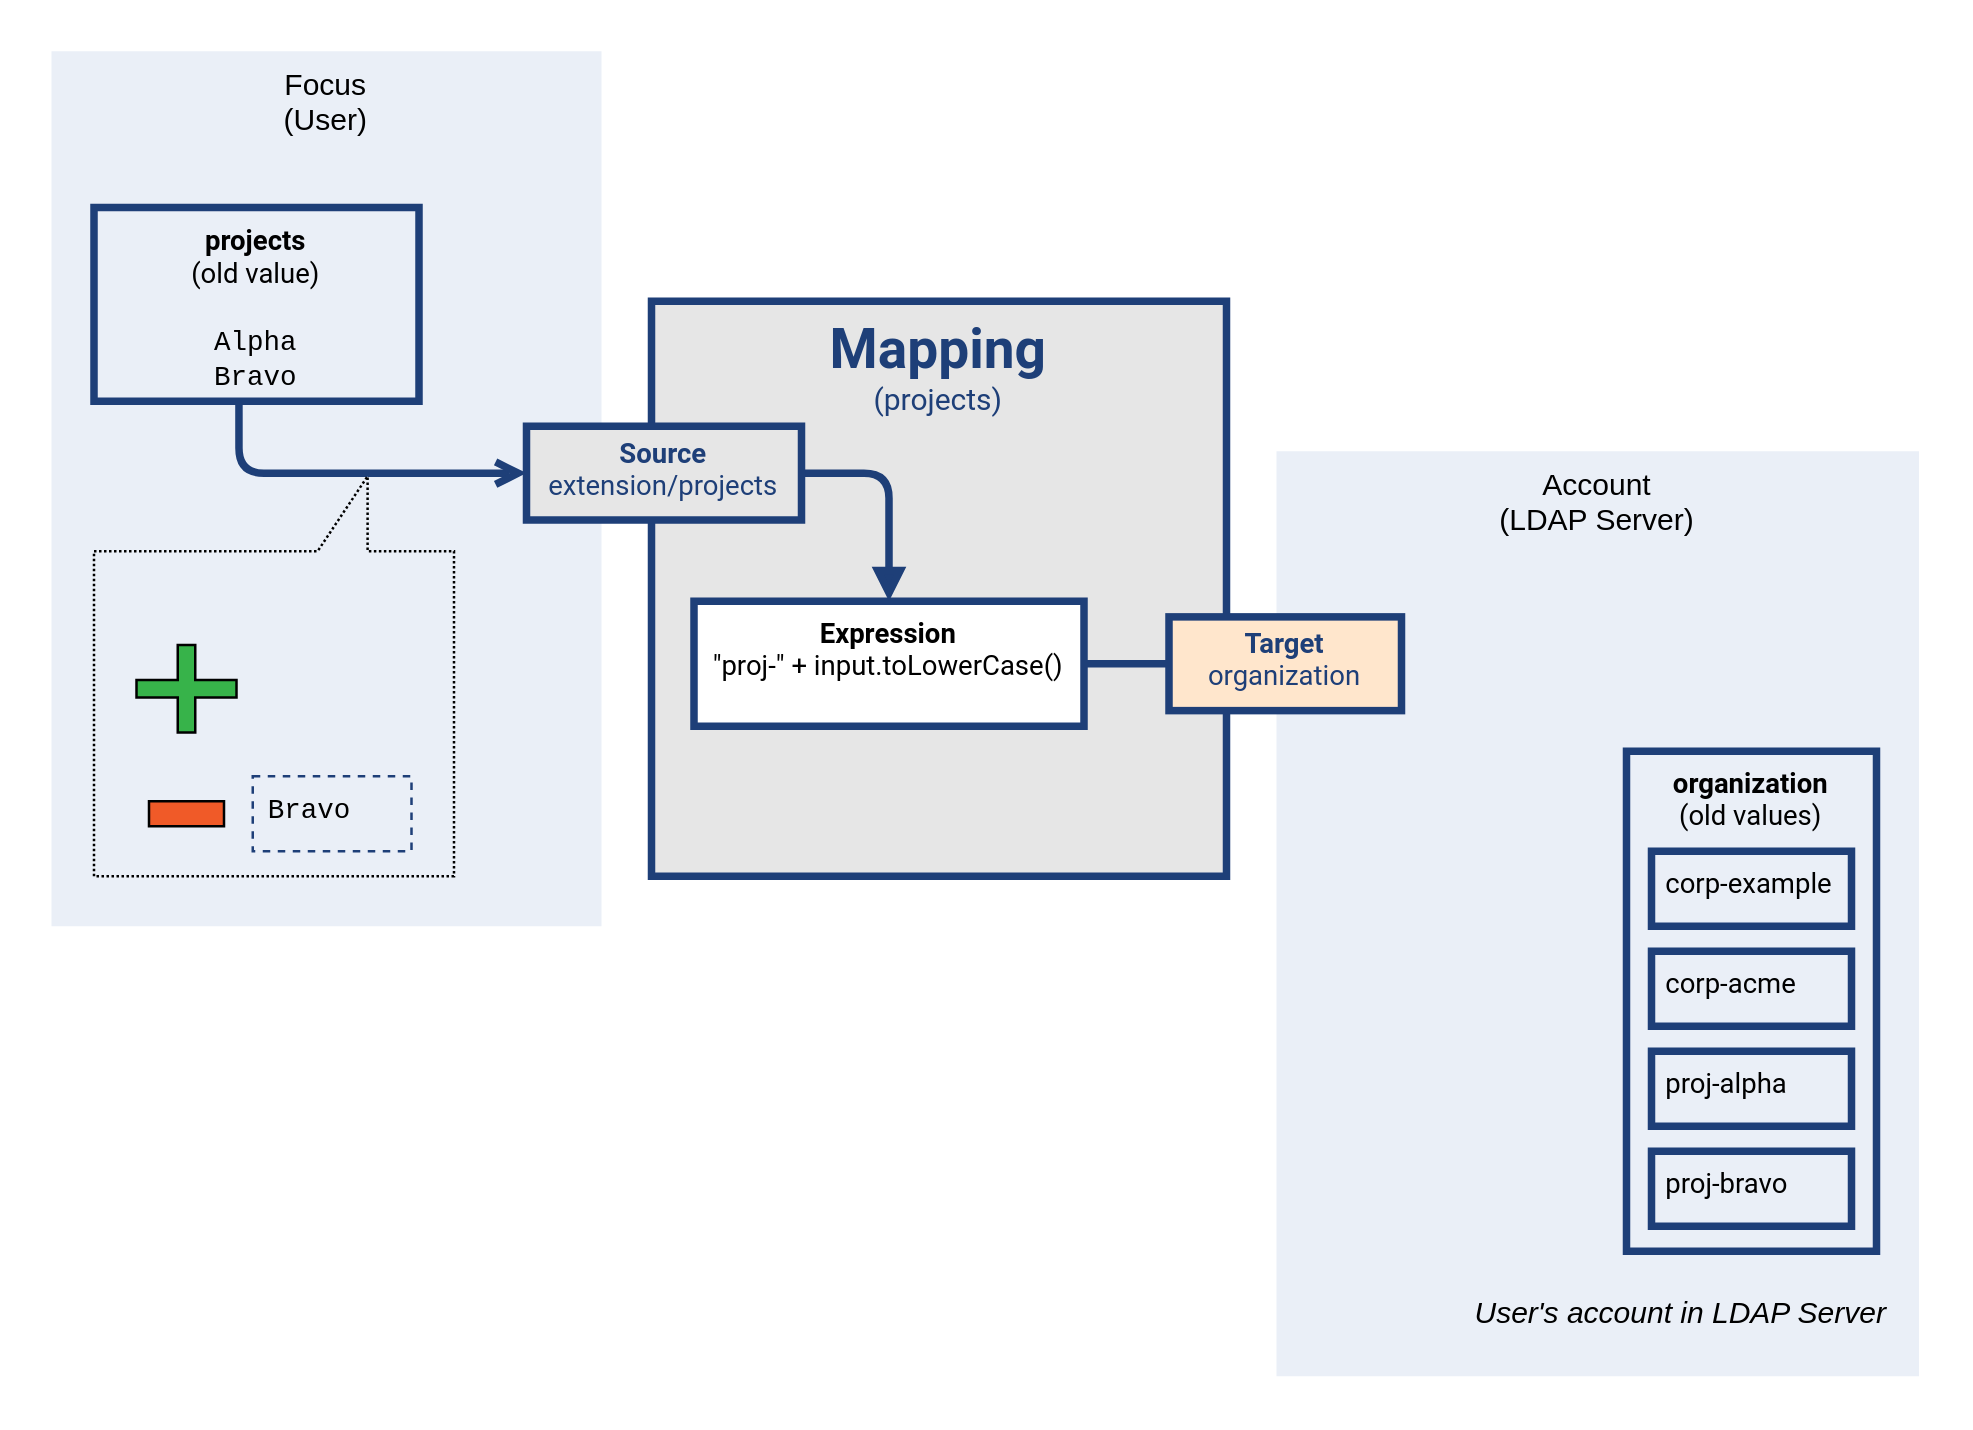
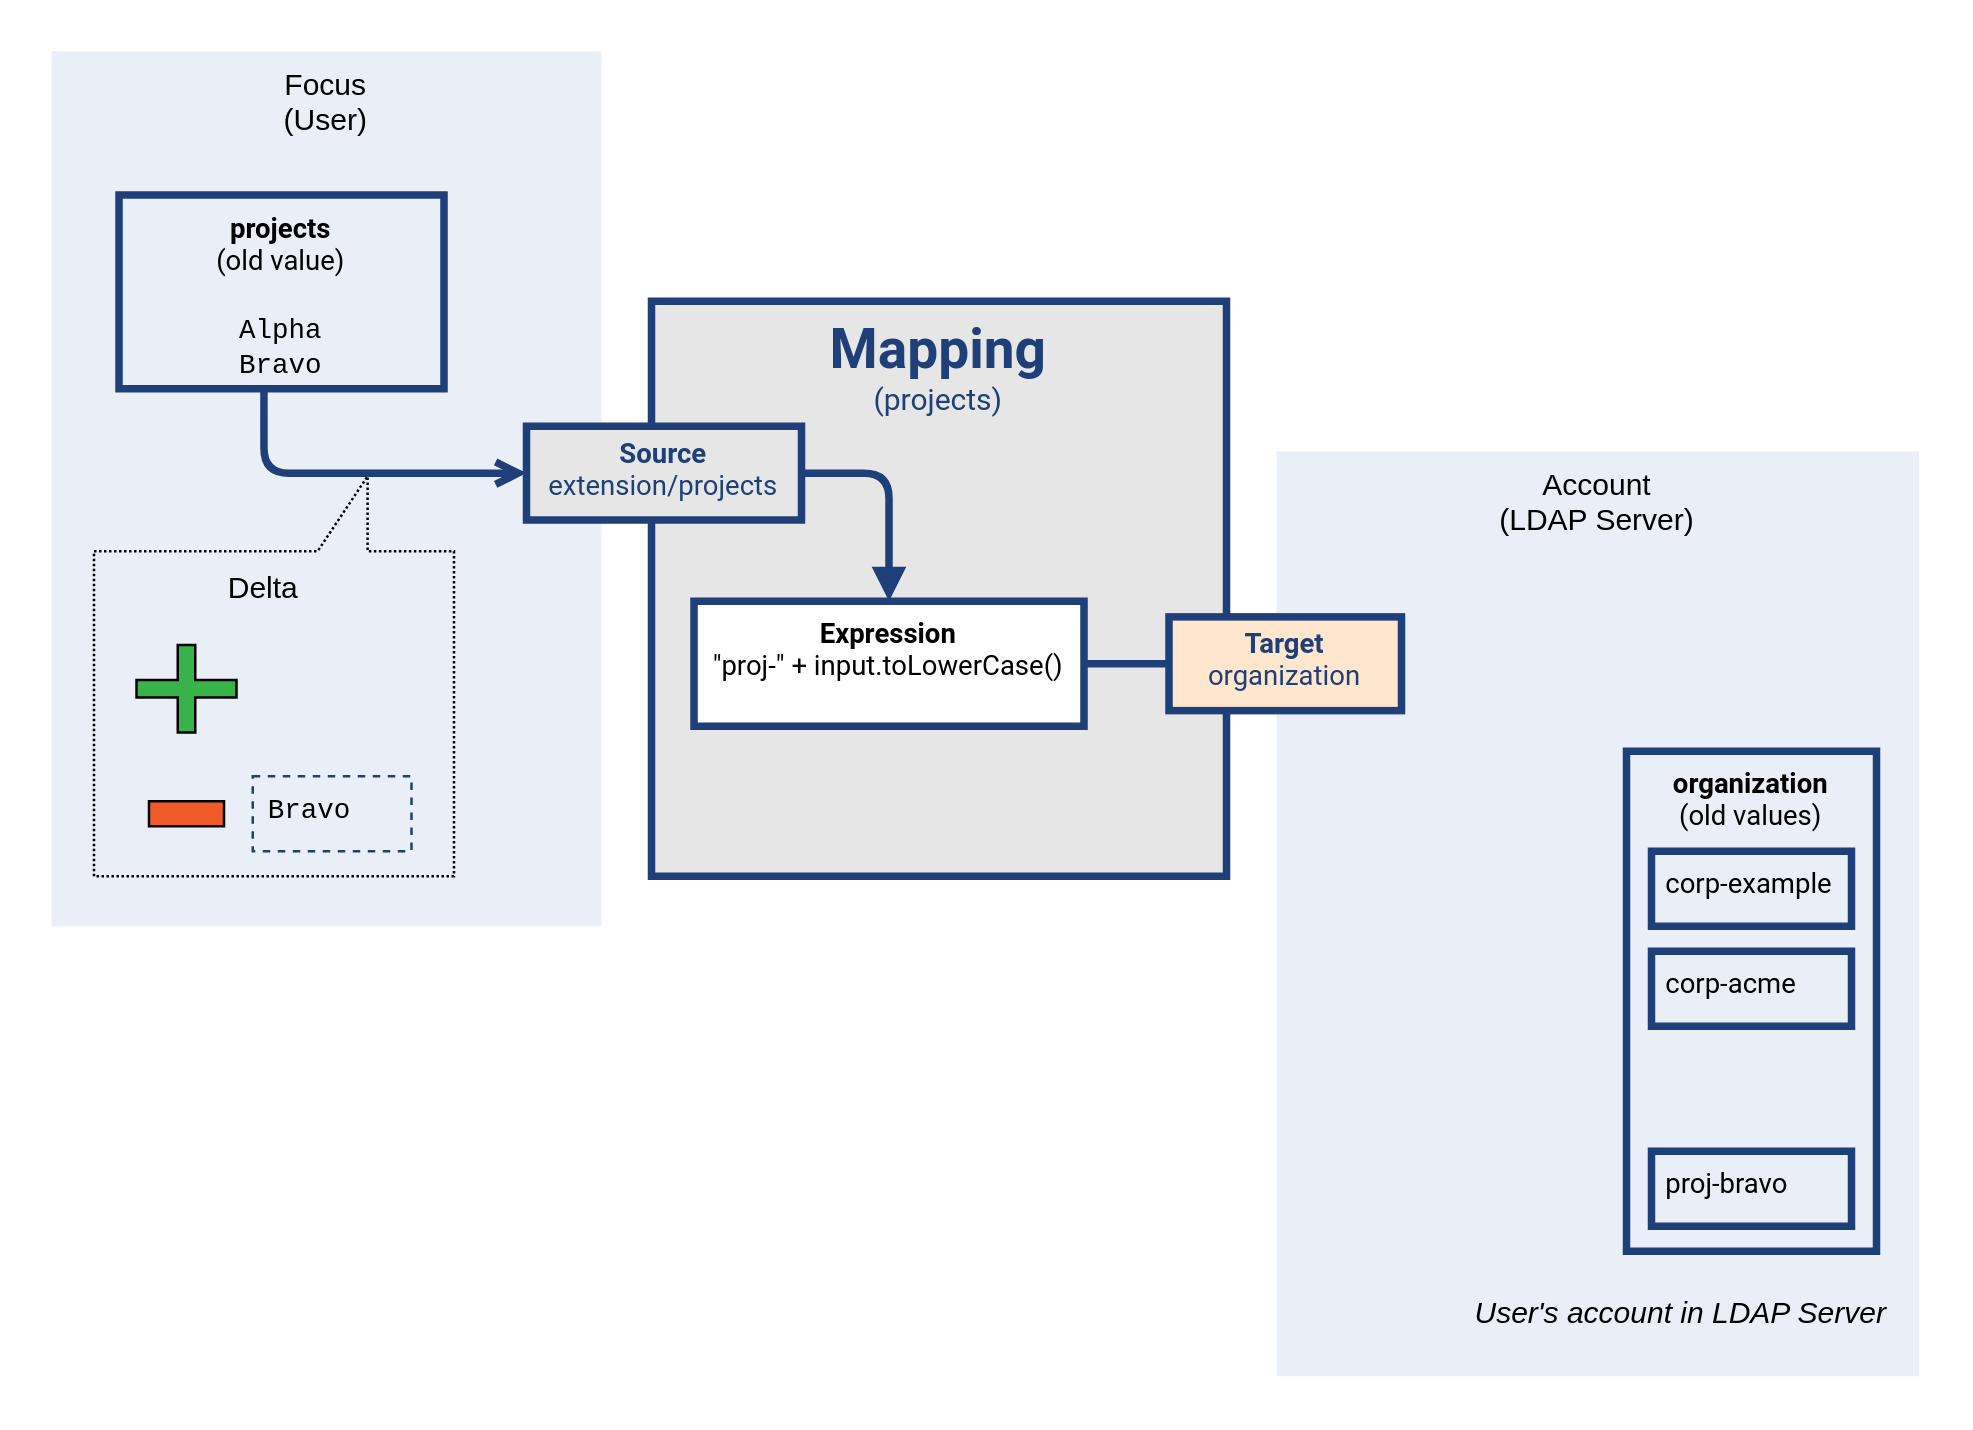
  <mxCell id="0" />
  <mxCell id="1" parent="0" />
  <mxCell id="2" value="Account&lt;br&gt;(LDAP Server)" style="rounded=0;whiteSpace=wrap;html=1;strokeWidth=2;perimeterSpacing=0;glass=0;strokeColor=none;fillColor=#EAEFF7;verticalAlign=top;" parent="1" vertex="1"><mxGeometry x="510" y="180" width="257" height="370" as="geometry" /></mxCell>
  <mxCell id="3" value="Focus&lt;br&gt;(User)" style="rounded=0;whiteSpace=wrap;html=1;strokeWidth=2;perimeterSpacing=0;glass=0;strokeColor=none;fillColor=#EAEFF7;verticalAlign=top;" parent="1" vertex="1"><mxGeometry x="20" y="20" width="220" height="350" as="geometry" /></mxCell>
  <mxCell id="4" value="&lt;font color=&quot;#1e3f78&quot;&gt;&lt;span style=&quot;font-size: 22px&quot;&gt;Mapping&lt;/span&gt;&lt;br&gt;&lt;font style=&quot;font-weight: normal ; font-size: 12px&quot;&gt;(projects)&lt;/font&gt;&lt;br&gt;&lt;/font&gt;" style="rounded=0;whiteSpace=wrap;html=1;strokeWidth=3;perimeterSpacing=0;glass=0;strokeColor=#1E3F78;fontFamily=Roboto;fontSource=https%3A%2F%2Ffonts.googleapis.com%2Fcss%3Ffamily%3DRoboto;fontColor=#FFFFFF;fontSize=11;fontStyle=1;spacing=2;verticalAlign=top;fillColor=#E6E6E6;" parent="1" vertex="1"><mxGeometry x="260" y="120" width="230" height="230" as="geometry" /></mxCell>
  <mxCell id="5" value="Expression&lt;br&gt;&lt;span style=&quot;font-weight: 400&quot;&gt;&quot;proj-&quot; + input.toLowerCase()&lt;/span&gt;" style="rounded=0;whiteSpace=wrap;html=1;strokeWidth=3;perimeterSpacing=0;glass=0;fontFamily=Roboto;fontSource=https%3A%2F%2Ffonts.googleapis.com%2Fcss%3Ffamily%3DRoboto;fontSize=11;fontStyle=1;spacing=2;strokeColor=#1E3F78;verticalAlign=top;" parent="1" vertex="1"><mxGeometry x="277" y="240" width="156" height="50" as="geometry" /></mxCell>
  <mxCell id="6" value="" style="edgeStyle=elbowEdgeStyle;elbow=horizontal;endArrow=block;html=1;fontFamily=Roboto;fontSource=https%3A%2F%2Ffonts.googleapis.com%2Fcss2%3Ffamily%3DRoboto%3Aital%2Cwght%401%2C300%26display%3Dswapp;fontSize=9;fontColor=#FFFFFF;strokeColor=#1E3F78;strokeWidth=3;endFill=1;exitX=1;exitY=0.5;exitDx=0;exitDy=0;entryX=0.5;entryY=0;entryDx=0;entryDy=0;" parent="1" source="7" target="5" edge="1"><mxGeometry width="50" height="50" relative="1" as="geometry"><mxPoint x="368" y="495.25" as="sourcePoint" /><mxPoint x="446.5" y="330" as="targetPoint" /><Array as="points"><mxPoint x="355" y="220" /></Array></mxGeometry></mxCell>
  <mxCell id="7" value="&lt;font color=&quot;#1e3f78&quot;&gt;Source&lt;br&gt;&lt;span style=&quot;font-weight: 400&quot;&gt;extension/projects&lt;/span&gt;&lt;br&gt;&lt;/font&gt;" style="rounded=0;whiteSpace=wrap;html=1;strokeWidth=3;perimeterSpacing=0;glass=0;strokeColor=#1E3F78;fontFamily=Roboto;fontSource=https%3A%2F%2Ffonts.googleapis.com%2Fcss%3Ffamily%3DRoboto;fontColor=#FFFFFF;fontSize=11;fontStyle=1;spacing=0;verticalAlign=top;fillColor=#E6E6E6;" parent="1" vertex="1"><mxGeometry x="210" y="170" width="110" height="37.5" as="geometry" /></mxCell>
  <mxCell id="8" value="&lt;font color=&quot;#1e3f78&quot;&gt;Target&lt;br&gt;&lt;span style=&quot;font-weight: 400&quot;&gt;organization&lt;/span&gt;&lt;br&gt;&lt;/font&gt;" style="rounded=0;whiteSpace=wrap;html=1;strokeWidth=3;perimeterSpacing=0;glass=0;strokeColor=#1E3F78;fontFamily=Roboto;fontSource=https%3A%2F%2Ffonts.googleapis.com%2Fcss%3Ffamily%3DRoboto;fontColor=#FFFFFF;fontSize=11;fontStyle=1;spacing=0;verticalAlign=top;fillColor=#ffe6cc;" parent="1" vertex="1"><mxGeometry x="467" y="246.25" width="93" height="37.5" as="geometry" /></mxCell>
  <mxCell id="9" value="" style="endArrow=none;html=1;strokeWidth=3;strokeColor=#1E3F78;rounded=0;fontFamily=Courier New;fontSize=14;fontColor=#000000;exitX=0;exitY=0.5;exitDx=0;exitDy=0;entryX=1;entryY=0.5;entryDx=0;entryDy=0;edgeStyle=elbowEdgeStyle;elbow=vertical;endSize=6;jumpSize=6;" parent="1" source="8" target="5" edge="1"><mxGeometry width="50" height="50" relative="1" as="geometry"><mxPoint x="320" y="267.5" as="sourcePoint" /><mxPoint x="510" y="252.5" as="targetPoint" /></mxGeometry></mxCell>
  <mxCell id="10" value="" style="endArrow=open;html=1;strokeWidth=3;strokeColor=#1E3F78;rounded=1;fontFamily=Roboto;fontSource=https%3A%2F%2Ffonts.googleapis.com%2Fcss%3Ffamily%3DRoboto;fontSize=11;fontColor=#000000;endSize=6;elbow=vertical;jumpSize=6;entryX=0;entryY=0.5;entryDx=0;entryDy=0;exitX=0.446;exitY=0.998;exitDx=0;exitDy=0;exitPerimeter=0;edgeStyle=orthogonalEdgeStyle;" parent="1" source="14" target="7" edge="1"><mxGeometry width="50" height="50" relative="1" as="geometry"><mxPoint x="60" y="189" as="sourcePoint" /><mxPoint x="510" y="360" as="targetPoint" /></mxGeometry></mxCell>
  <mxCell id="11" value="organization&lt;br&gt;&lt;span style=&quot;font-weight: normal&quot;&gt;(old values)&lt;/span&gt;" style="rounded=0;whiteSpace=wrap;html=1;strokeWidth=3;perimeterSpacing=0;glass=0;fontFamily=Roboto;fontSource=https%3A%2F%2Ffonts.googleapis.com%2Fcss%3Ffamily%3DRoboto;fontSize=11;fontStyle=1;spacing=2;strokeColor=#1E3F78;verticalAlign=top;fillColor=#EAEFF7;" parent="1" vertex="1"><mxGeometry x="650" y="300" width="100" height="200" as="geometry" /></mxCell>
  <mxCell id="12" value="&lt;i&gt;User's account in LDAP Server&lt;/i&gt;" style="text;html=1;strokeColor=none;fillColor=none;align=center;verticalAlign=middle;whiteSpace=wrap;rounded=0;" parent="1" vertex="1"><mxGeometry x="587" y="510" width="170" height="30" as="geometry" /></mxCell>
  <mxCell id="13" value="&lt;div&gt;&lt;span style=&quot;font-weight: 400&quot;&gt;corp-example&lt;/span&gt;&lt;br&gt;&lt;/div&gt;" style="rounded=0;whiteSpace=wrap;html=1;strokeWidth=3;perimeterSpacing=0;glass=0;fontFamily=Roboto;fontSource=https%3A%2F%2Ffonts.googleapis.com%2Fcss%3Ffamily%3DRoboto;fontSize=11;fontStyle=1;spacing=2;strokeColor=#1E3F78;verticalAlign=top;fillColor=#EAEFF7;align=left;spacingLeft=4;" parent="1" vertex="1"><mxGeometry x="660" y="340" width="80" height="30" as="geometry" /></mxCell>
- <mxCell id="14" value="projects&lt;br&gt;&lt;span style=&quot;font-weight: normal&quot;&gt;(old value)&lt;br&gt;&lt;br&gt;&lt;/span&gt;&lt;span style=&quot;font-weight: normal&quot;&gt;&lt;font face=&quot;Courier New&quot;&gt;Alpha&lt;br&gt;Bravo&lt;/font&gt;&lt;br&gt;&lt;/span&gt;" style="rounded=0;whiteSpace=wrap;html=1;strokeWidth=3;perimeterSpacing=0;glass=0;fontFamily=Roboto;fontSource=https%3A%2F%2Ffonts.googleapis.com%2Fcss%3Ffamily%3DRoboto;fontSize=11;fontStyle=1;spacing=2;strokeColor=#1E3F78;verticalAlign=top;fillColor=#EAEFF7;" parent="1" vertex="1"><mxGeometry x="37" y="82.5" width="130" height="77.5" as="geometry" /></mxCell>
+ <mxCell id="14" value="projects&lt;br&gt;&lt;span style=&quot;font-weight: normal&quot;&gt;(old value)&lt;br&gt;&lt;br&gt;&lt;/span&gt;&lt;span style=&quot;font-weight: normal&quot;&gt;&lt;font face=&quot;Courier New&quot;&gt;Alpha&lt;br&gt;Bravo&lt;/font&gt;&lt;br&gt;&lt;/span&gt;" style="rounded=0;whiteSpace=wrap;html=1;strokeWidth=3;perimeterSpacing=0;glass=0;fontFamily=Roboto;fontSource=https%3A%2F%2Ffonts.googleapis.com%2Fcss%3Ffamily%3DRoboto;fontSize=11;fontStyle=1;spacing=2;strokeColor=#1E3F78;verticalAlign=top;fillColor=#EAEFF7;" parent="1" vertex="1"><mxGeometry x="47" y="77.5" width="130" height="77.5" as="geometry" /></mxCell>
  <mxCell id="15" value="&lt;div&gt;&lt;span style=&quot;font-weight: 400&quot;&gt;corp-acme&lt;/span&gt;&lt;br&gt;&lt;/div&gt;" style="rounded=0;whiteSpace=wrap;html=1;strokeWidth=3;perimeterSpacing=0;glass=0;fontFamily=Roboto;fontSource=https%3A%2F%2Ffonts.googleapis.com%2Fcss%3Ffamily%3DRoboto;fontSize=11;fontStyle=1;spacing=2;strokeColor=#1E3F78;verticalAlign=top;fillColor=#EAEFF7;align=left;spacingLeft=4;" parent="1" vertex="1"><mxGeometry x="660" y="380" width="80" height="30" as="geometry" /></mxCell>
  <mxCell id="16" value="" style="shape=callout;whiteSpace=wrap;html=1;perimeter=calloutPerimeter;dashed=1;dashPattern=1 1;fillColor=#EAEFF7;position2=0.24;size=30;position=0.24;verticalAlign=top;rotation=-180;" vertex="1" parent="1"><mxGeometry x="37" y="190" width="144" height="160" as="geometry" /></mxCell>
  <mxCell id="17" value="" style="shape=cross;whiteSpace=wrap;html=1;fillColor=#37B34A;" vertex="1" parent="1"><mxGeometry x="54" y="257.5" width="40" height="35" as="geometry" /></mxCell>
  <mxCell id="18" value="" style="rounded=0;whiteSpace=wrap;html=1;fillColor=#F05A28;" vertex="1" parent="1"><mxGeometry x="59" y="320" width="30" height="10" as="geometry" /></mxCell>
  <mxCell id="19" value="&lt;span style=&quot;font-family: &amp;#34;courier new&amp;#34; ; font-weight: 400 ; text-align: center&quot;&gt;Bravo&lt;/span&gt;" style="rounded=0;whiteSpace=wrap;html=1;strokeWidth=1;perimeterSpacing=0;glass=0;fontFamily=Roboto;fontSource=https%3A%2F%2Ffonts.googleapis.com%2Fcss%3Ffamily%3DRoboto;fontSize=11;fontStyle=1;spacing=2;strokeColor=#1E3F78;verticalAlign=top;fillColor=#EAEFF7;align=left;spacingLeft=4;dashed=1;" vertex="1" parent="1"><mxGeometry x="100.5" y="310" width="63.5" height="30" as="geometry" /></mxCell>
- <mxCell id="21" value="&lt;div&gt;&lt;span style=&quot;font-weight: 400&quot;&gt;proj-alpha&lt;/span&gt;&lt;br&gt;&lt;/div&gt;" style="rounded=0;whiteSpace=wrap;html=1;strokeWidth=3;perimeterSpacing=0;glass=0;fontFamily=Roboto;fontSource=https%3A%2F%2Ffonts.googleapis.com%2Fcss%3Ffamily%3DRoboto;fontSize=11;fontStyle=1;spacing=2;strokeColor=#1E3F78;verticalAlign=top;fillColor=#EAEFF7;align=left;spacingLeft=4;" vertex="1" parent="1"><mxGeometry x="660" y="420" width="80" height="30" as="geometry" /></mxCell>
+ <mxCell id="20" value="&lt;meta charset=&quot;utf-8&quot;&gt;&lt;span style=&quot;color: rgb(0, 0, 0); font-family: helvetica; font-size: 12px; font-style: normal; font-weight: 400; letter-spacing: normal; text-align: left; text-indent: 0px; text-transform: none; word-spacing: 0px; display: inline; float: none;&quot;&gt;Delta&lt;/span&gt;" style="text;whiteSpace=wrap;html=1;fillColor=none;labelBackgroundColor=none;" vertex="1" parent="1"><mxGeometry x="89" y="221.25" width="50" height="25" as="geometry" /></mxCell>
  <mxCell id="22" value="&lt;div&gt;&lt;span style=&quot;font-weight: 400&quot;&gt;proj-bravo&lt;/span&gt;&lt;br&gt;&lt;/div&gt;" style="rounded=0;whiteSpace=wrap;html=1;strokeWidth=3;perimeterSpacing=0;glass=0;fontFamily=Roboto;fontSource=https%3A%2F%2Ffonts.googleapis.com%2Fcss%3Ffamily%3DRoboto;fontSize=11;fontStyle=1;spacing=2;strokeColor=#1E3F78;verticalAlign=top;fillColor=#EAEFF7;align=left;spacingLeft=4;" vertex="1" parent="1"><mxGeometry x="660" y="460" width="80" height="30" as="geometry" /></mxCell>
